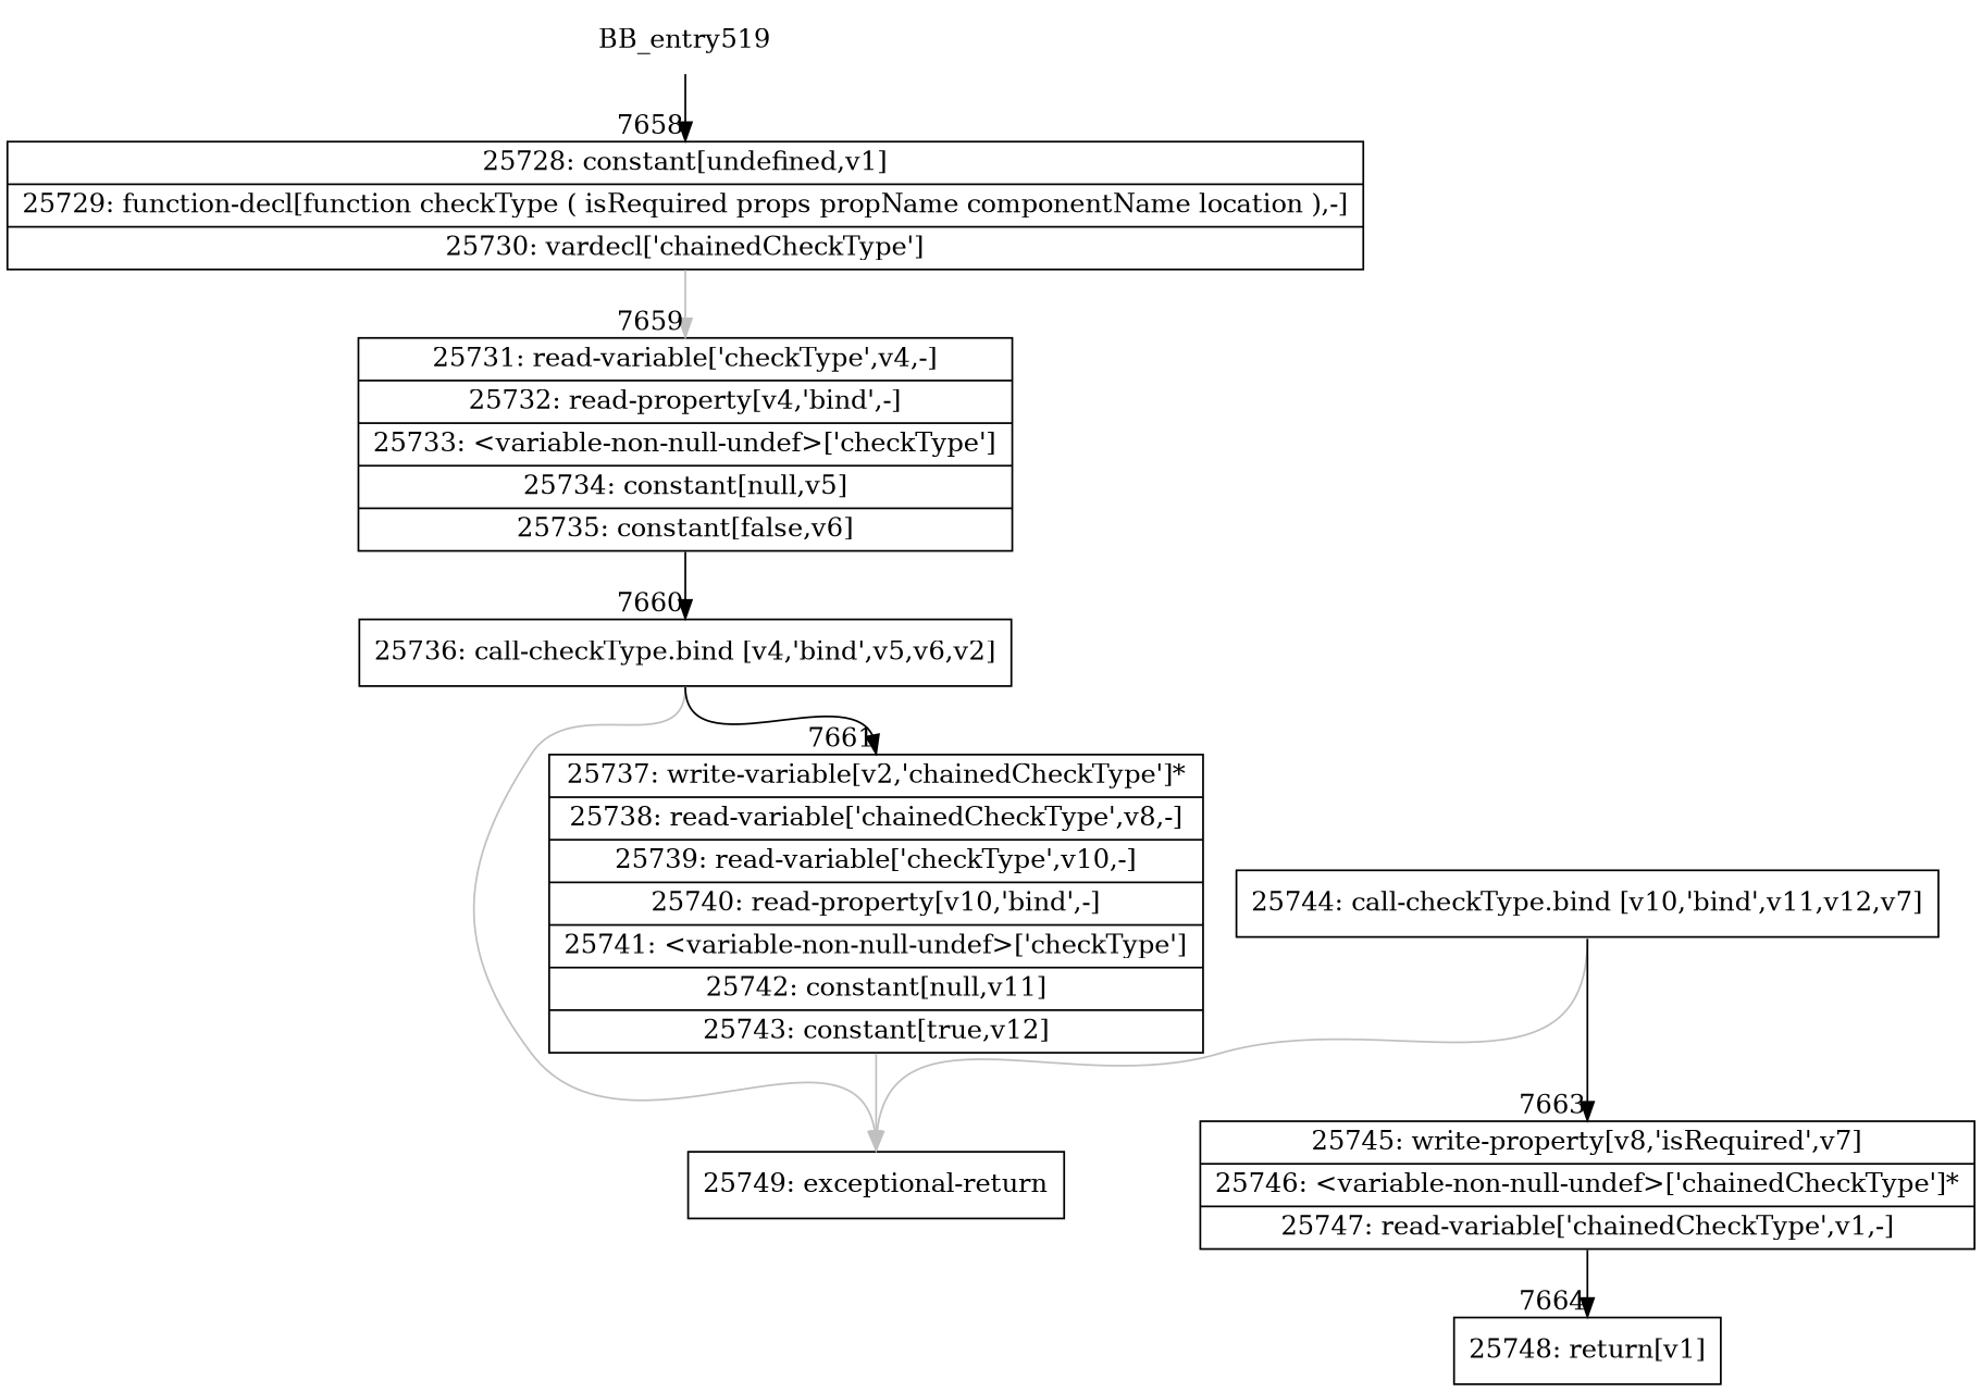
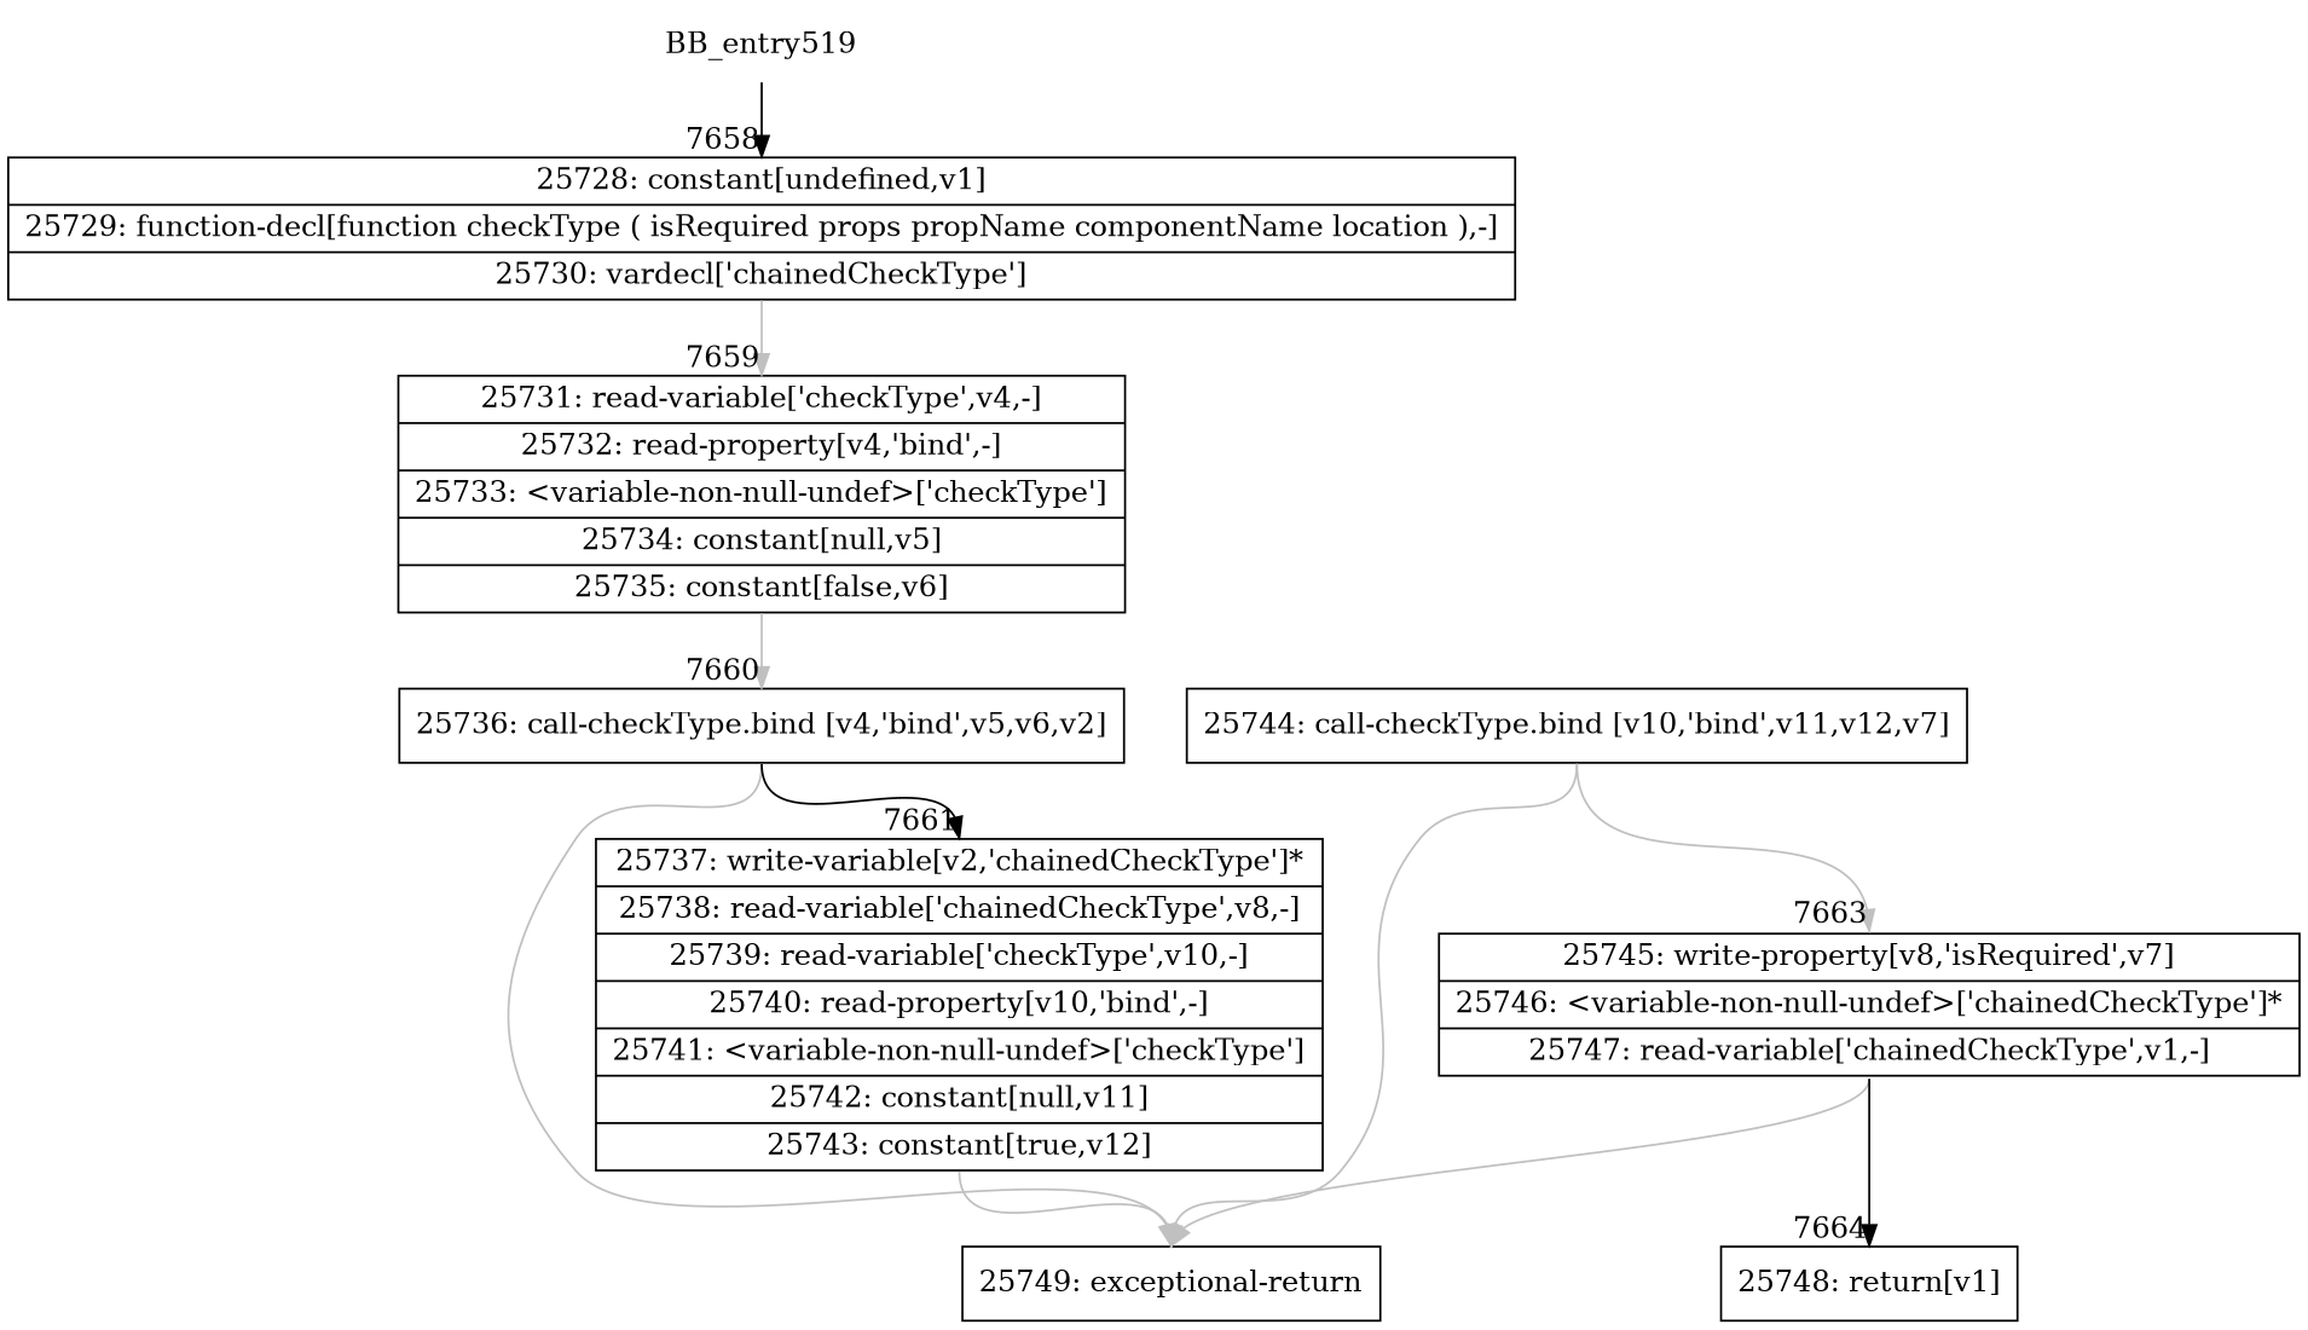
  digraph {
    rankdir=TD
    node [shape=record]
    edge [headport=n tailport=s]
    n1 [label=BB_entry519 shape=none]
    n2 [label="{25728: constant[undefined,v1]|25729: function-decl[function checkType ( isRequired props propName componentName location ),-]|25730: vardecl['chainedCheckType']}"]
    n3 [label="{25731: read-variable['checkType',v4,-]|25732: read-property[v4,'bind',-]|25733: \<variable-non-null-undef\>['checkType']|25734: constant[null,v5]|25735: constant[false,v6]}"]
    n4 [label="{25736: call-checkType.bind [v4,'bind',v5,v6,v2]}"]
    n5 [label="{25749: exceptional-return}"]
    n6 [label="{25737: write-variable[v2,'chainedCheckType']*|25738: read-variable['chainedCheckType',v8,-]|25739: read-variable['checkType',v10,-]|25740: read-property[v10,'bind',-]|25741: \<variable-non-null-undef\>['checkType']|25742: constant[null,v11]|25743: constant[true,v12]}"]
    n7 [label="{25744: call-checkType.bind [v10,'bind',v11,v12,v7]}"]
    n8 [label="{25745: write-property[v8,'isRequired',v7]|25746: \<variable-non-null-undef\>['chainedCheckType']*|25747: read-variable['chainedCheckType',v1,-]}"]
    n9 [label="{25748: return[v1]}"]
    n1 -> n2 [headlabel="    7658"]
    n2 -> n3 [color=gray headlabel="      7659"]
-   n3 -> n4 [headlabel="      7660"]
+   n3 -> n4 [headlabel="      7660" color=gray]
    n4 -> n5 [color=gray]
    n4 -> n6 [headlabel="      7661"]
    n6 -> n5 [color=gray]
    n7 -> n5 [color=gray]
-   n7 -> n8 [headlabel="      7663"]
+   n7 -> n8 [headlabel="      7663" color=gray]
+   n8 -> n5 [color=gray]
    n8 -> n9 [headlabel="      7664"]
  }
